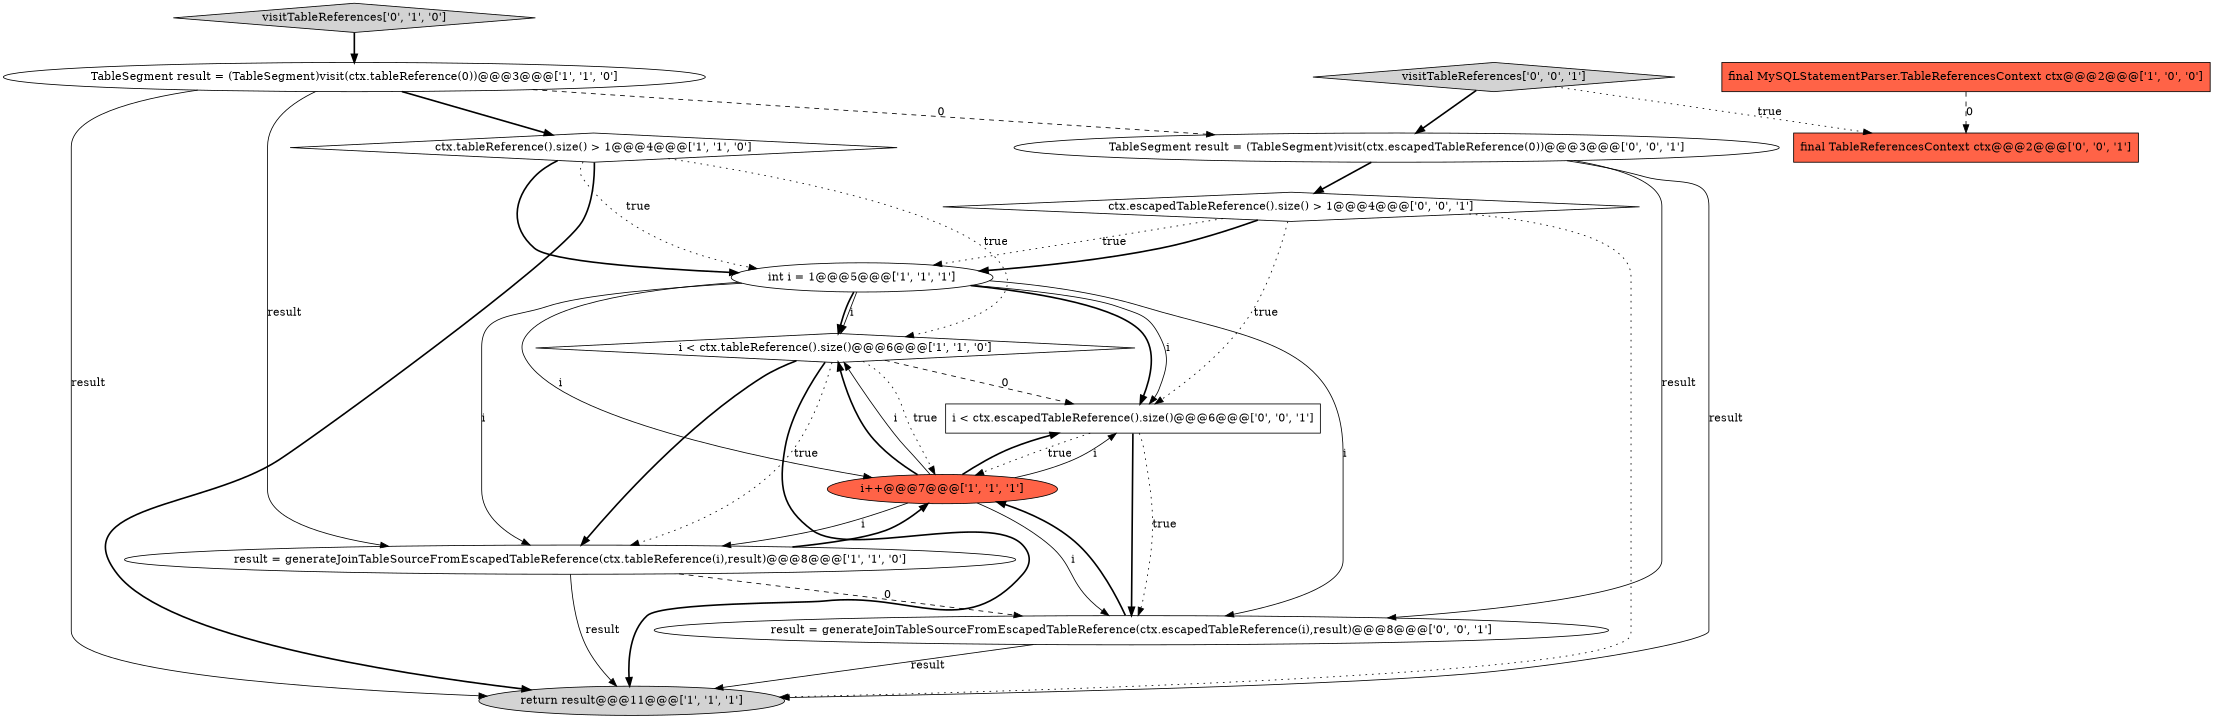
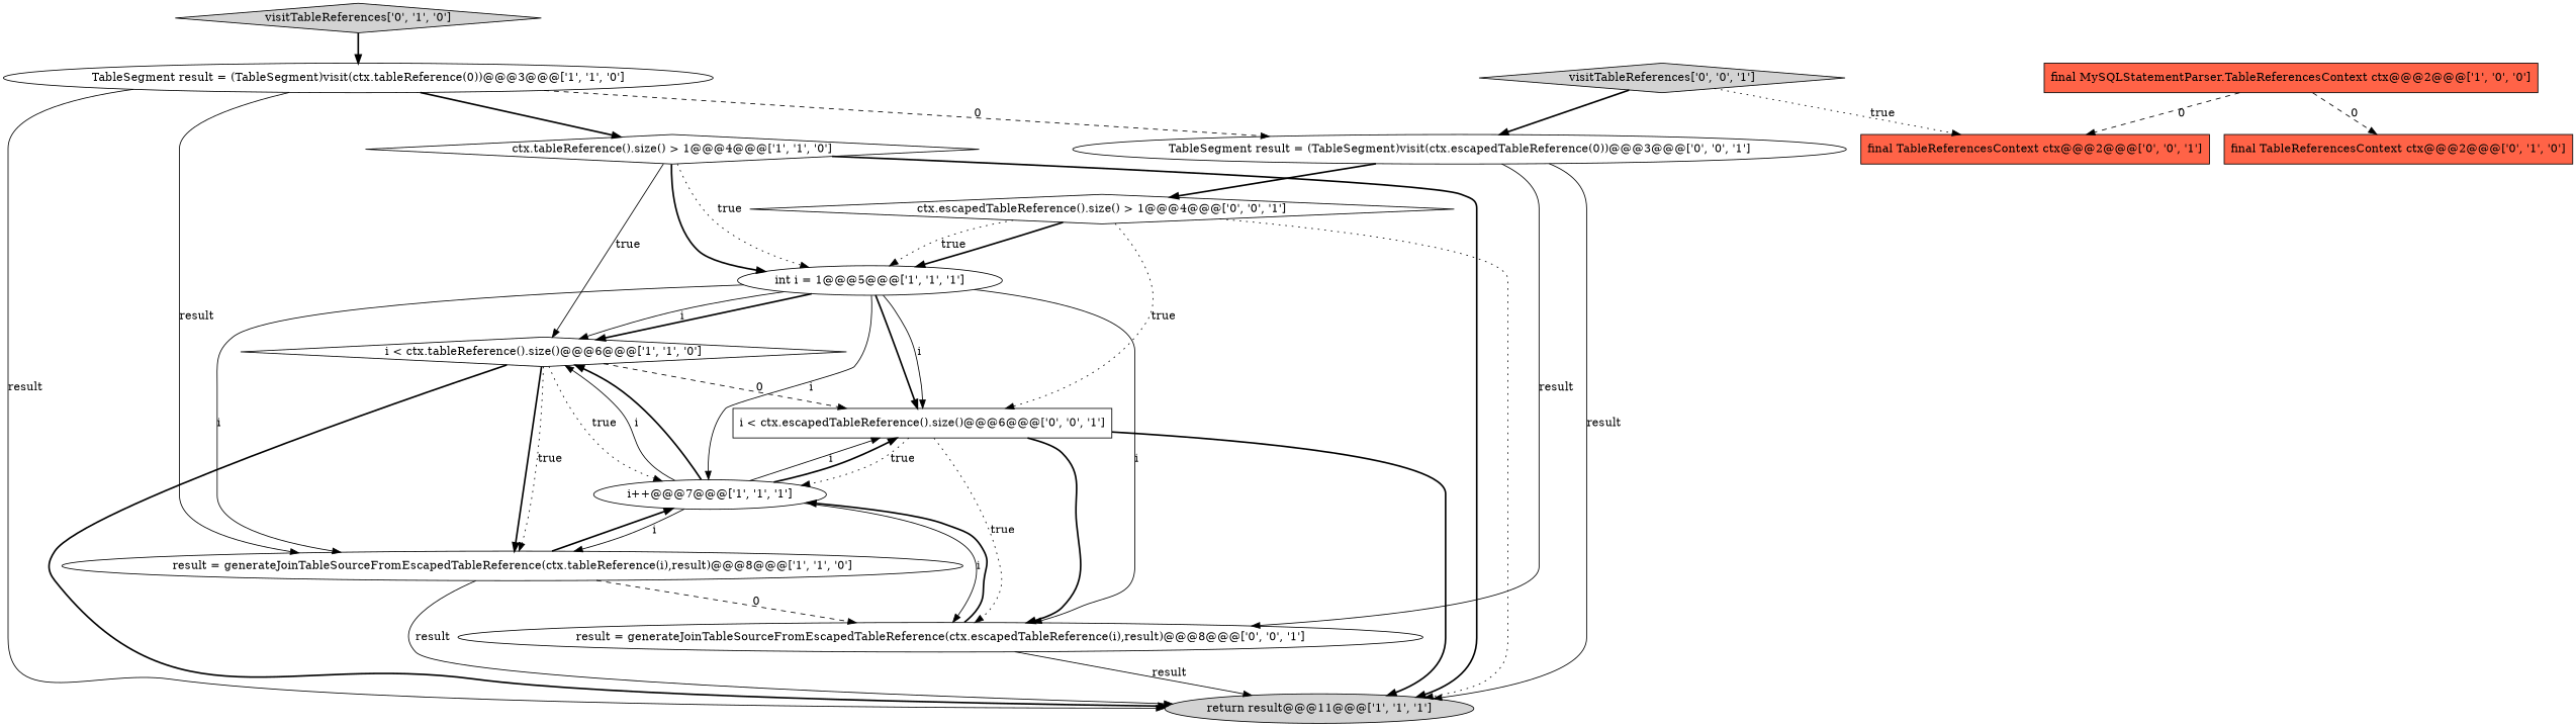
  digraph {
    node [fillcolor=white shape=ellipse style=filled]
    edge [style=bold]
    n1 [label="ctx.tableReference().size() > 1@@@4@@@['1', '1', '0']" shape=diamond]
    n2 [label="i < ctx.tableReference().size()@@@6@@@['1', '1', '0']" shape=diamond]
    n3 [label="int i = 1@@@5@@@['1', '1', '1']"]
    n4 [fillcolor=lightgray label="return result@@@11@@@['1', '1', '1']"]
    n5 [label="i < ctx.escapedTableReference().size()@@@6@@@['0', '0', '1']" shape=box]
    n6 [label="result = generateJoinTableSourceFromEscapedTableReference(ctx.tableReference(i),result)@@@8@@@['1', '1', '0']"]
-   n7 [fillcolor=tomato label="i++@@@7@@@['1', '1', '1']"]
+   n7 [label="i++@@@7@@@['1', '1', '1']"]
    n8 [label="result = generateJoinTableSourceFromEscapedTableReference(ctx.escapedTableReference(i),result)@@@8@@@['0', '0', '1']"]
    n9 [label="ctx.escapedTableReference().size() > 1@@@4@@@['0', '0', '1']" shape=diamond]
    n10 [fillcolor=lightgray label="visitTableReferences['0', '1', '0']" shape=diamond]
    n11 [label="TableSegment result = (TableSegment)visit(ctx.tableReference(0))@@@3@@@['1', '1', '0']"]
+   n12 [fillcolor=tomato label="final TableReferencesContext ctx@@@2@@@['0', '1', '0']" shape=box]
    n13 [label="TableSegment result = (TableSegment)visit(ctx.escapedTableReference(0))@@@3@@@['0', '0', '1']"]
    n14 [fillcolor=tomato label="final MySQLStatementParser.TableReferencesContext ctx@@@2@@@['1', '0', '0']" shape=box]
    n15 [fillcolor=tomato label="final TableReferencesContext ctx@@@2@@@['0', '0', '1']" shape=box]
    n16 [fillcolor=lightgray label="visitTableReferences['0', '0', '1']" shape=diamond]
-   n1 -> n2 [label=true style=dotted]
+   n1 -> n2 [label=true style=solid]
    n1 -> n3
    n1 -> n3 [label=true style=dotted]
    n1 -> n4
    n2 -> n4
    n2 -> n5 [label=0 style=dashed]
    n2 -> n6 [label=true style=dotted]
    n2 -> n6
    n2 -> n7 [label=true style=dotted]
    n3 -> n2
    n3 -> n2 [label=i style=solid]
    n3 -> n5
    n3 -> n5 [label=i style=solid]
    n3 -> n6 [label=i style=solid]
    n3 -> n7 [label=i style=solid]
    n3 -> n8 [label=i style=solid]
+   n5 -> n4
    n5 -> n7 [label=true style=dotted]
    n5 -> n8
    n5 -> n8 [label=true style=dotted]
    n6 -> n4 [label=result style=solid]
    n6 -> n7
    n6 -> n8 [label=0 style=dashed]
    n7 -> n2 [label=i style=solid]
    n7 -> n2
    n7 -> n5 [label=i style=solid]
    n7 -> n5
    n7 -> n6 [label=i style=solid]
    n7 -> n8 [label=i style=solid]
    n8 -> n4 [label=result style=solid]
    n8 -> n7
    n9 -> n3
    n9 -> n3 [label=true style=dotted]
    n9 -> n4 [style=dotted]
    n9 -> n5 [label=true style=dotted]
    n10 -> n11
    n11 -> n1
    n11 -> n4 [label=result style=solid]
    n11 -> n6 [label=result style=solid]
    n11 -> n13 [label=0 style=dashed]
    n13 -> n4 [label=result style=solid]
    n13 -> n8 [label=result style=solid]
    n13 -> n9
+   n14 -> n12 [label=0 style=dashed]
    n14 -> n15 [label=0 style=dashed]
    n16 -> n13
    n16 -> n15 [label=true style=dotted]
  }
